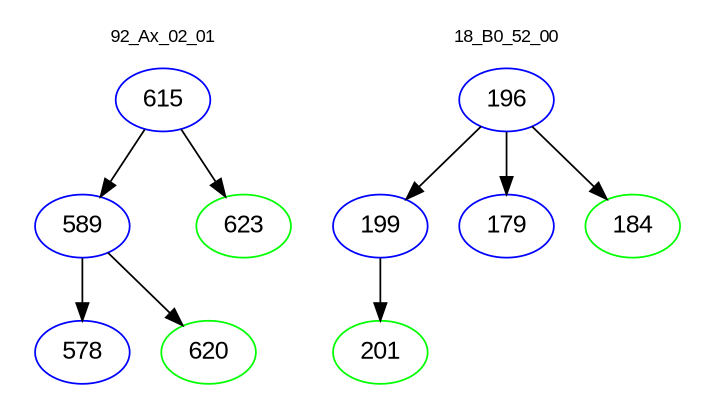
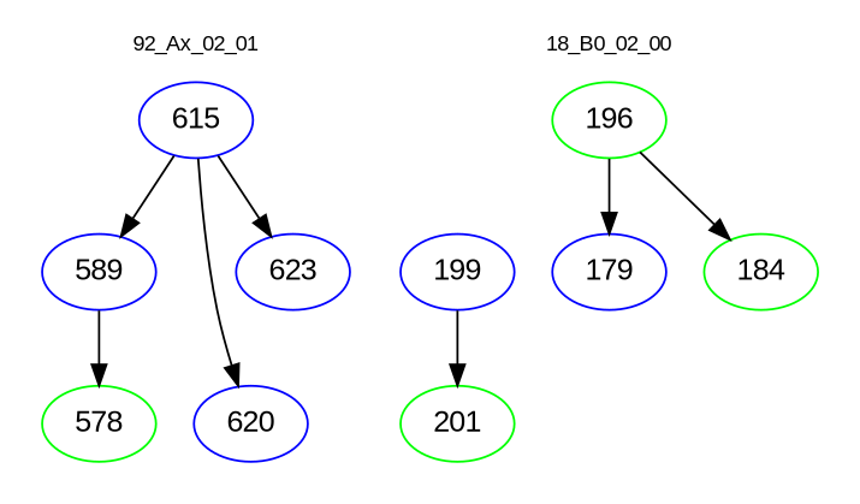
  digraph {
    fontname="Liberation Sans"
    node [color=blue fontname="Liberation Sans"]
    edge [color=black fontname="Liberation Sans"]
    n1 [label=615]
    n2 [label=589]
-   n3 [color=green label=620]
-   n4 [color=green label=623]
-   n5 [label=578]
-   n6 [label=196]
+   n3 [label=620]
+   n4 [label=623]
+   n5 [color=green label=578]
+   n6 [color=green label=196]
    n7 [label=199]
    n8 [label=179]
    n9 [color=green label=184]
    n10 [color=green label=201]
    subgraph cluster_1 {
      color=white
      fontsize=10
      label="92_Ax_02_01"
      n1
      n2
      n3
      n4
      n5
    }
    subgraph cluster_2 {
      color=white
      fontsize=10
-     label="18_B0_52_00"
+     label="18_B0_02_00"
      n6
      n7
      n8
      n9
      n10
    }
    n1 -> n2
-   n2 -> n3
+   n1 -> n3
    n1 -> n4
    n2 -> n5
-   n6 -> n7
    n6 -> n8
    n6 -> n9
    n7 -> n10
  }
